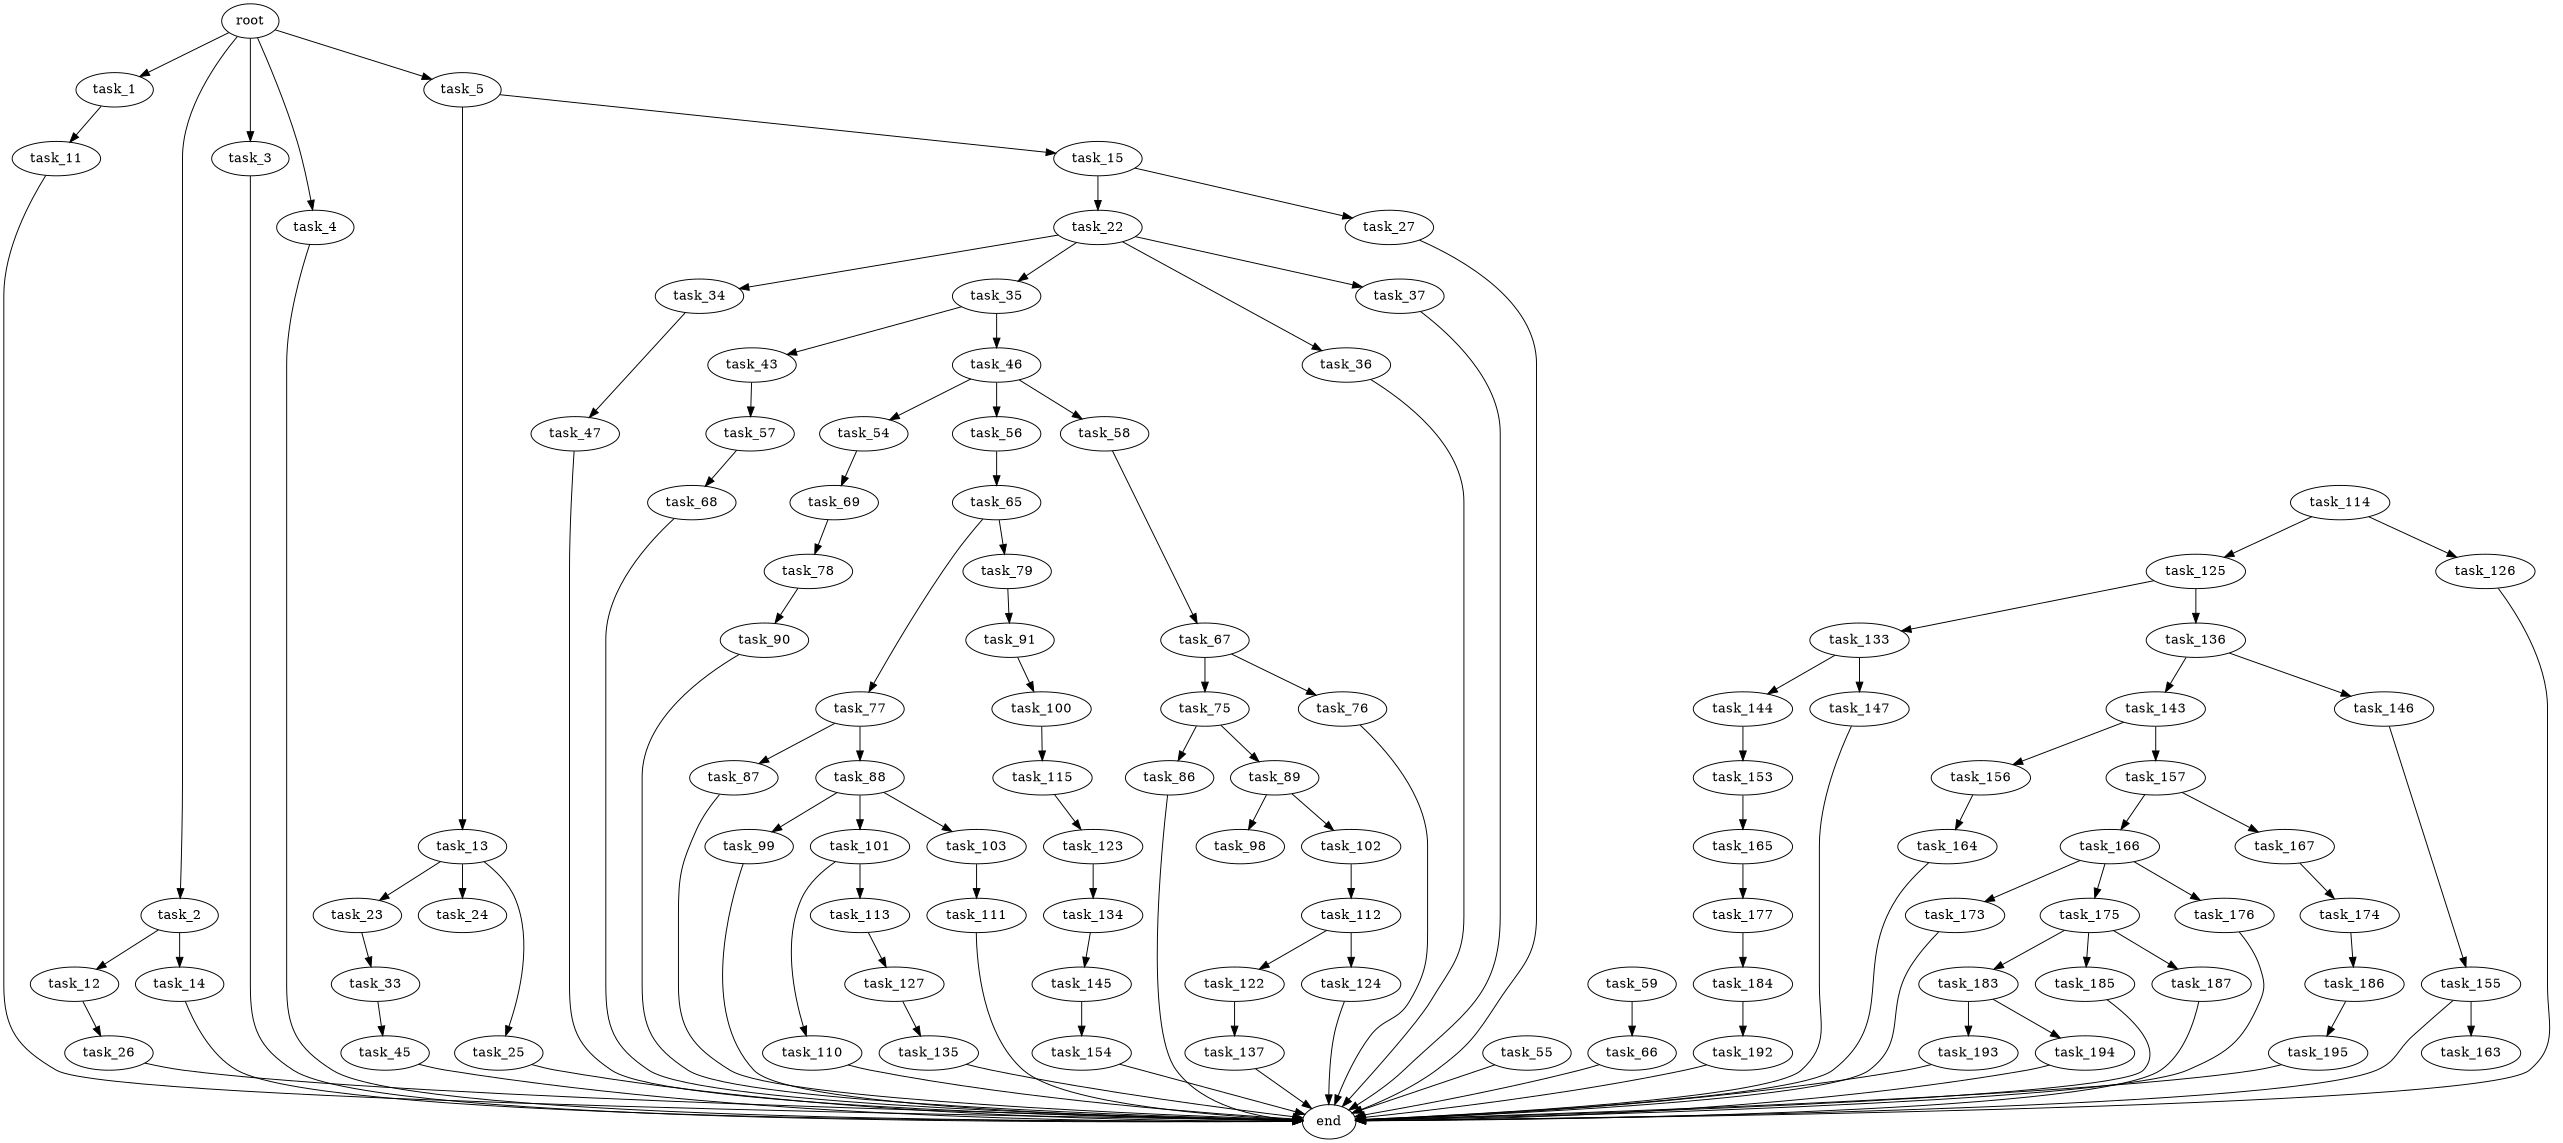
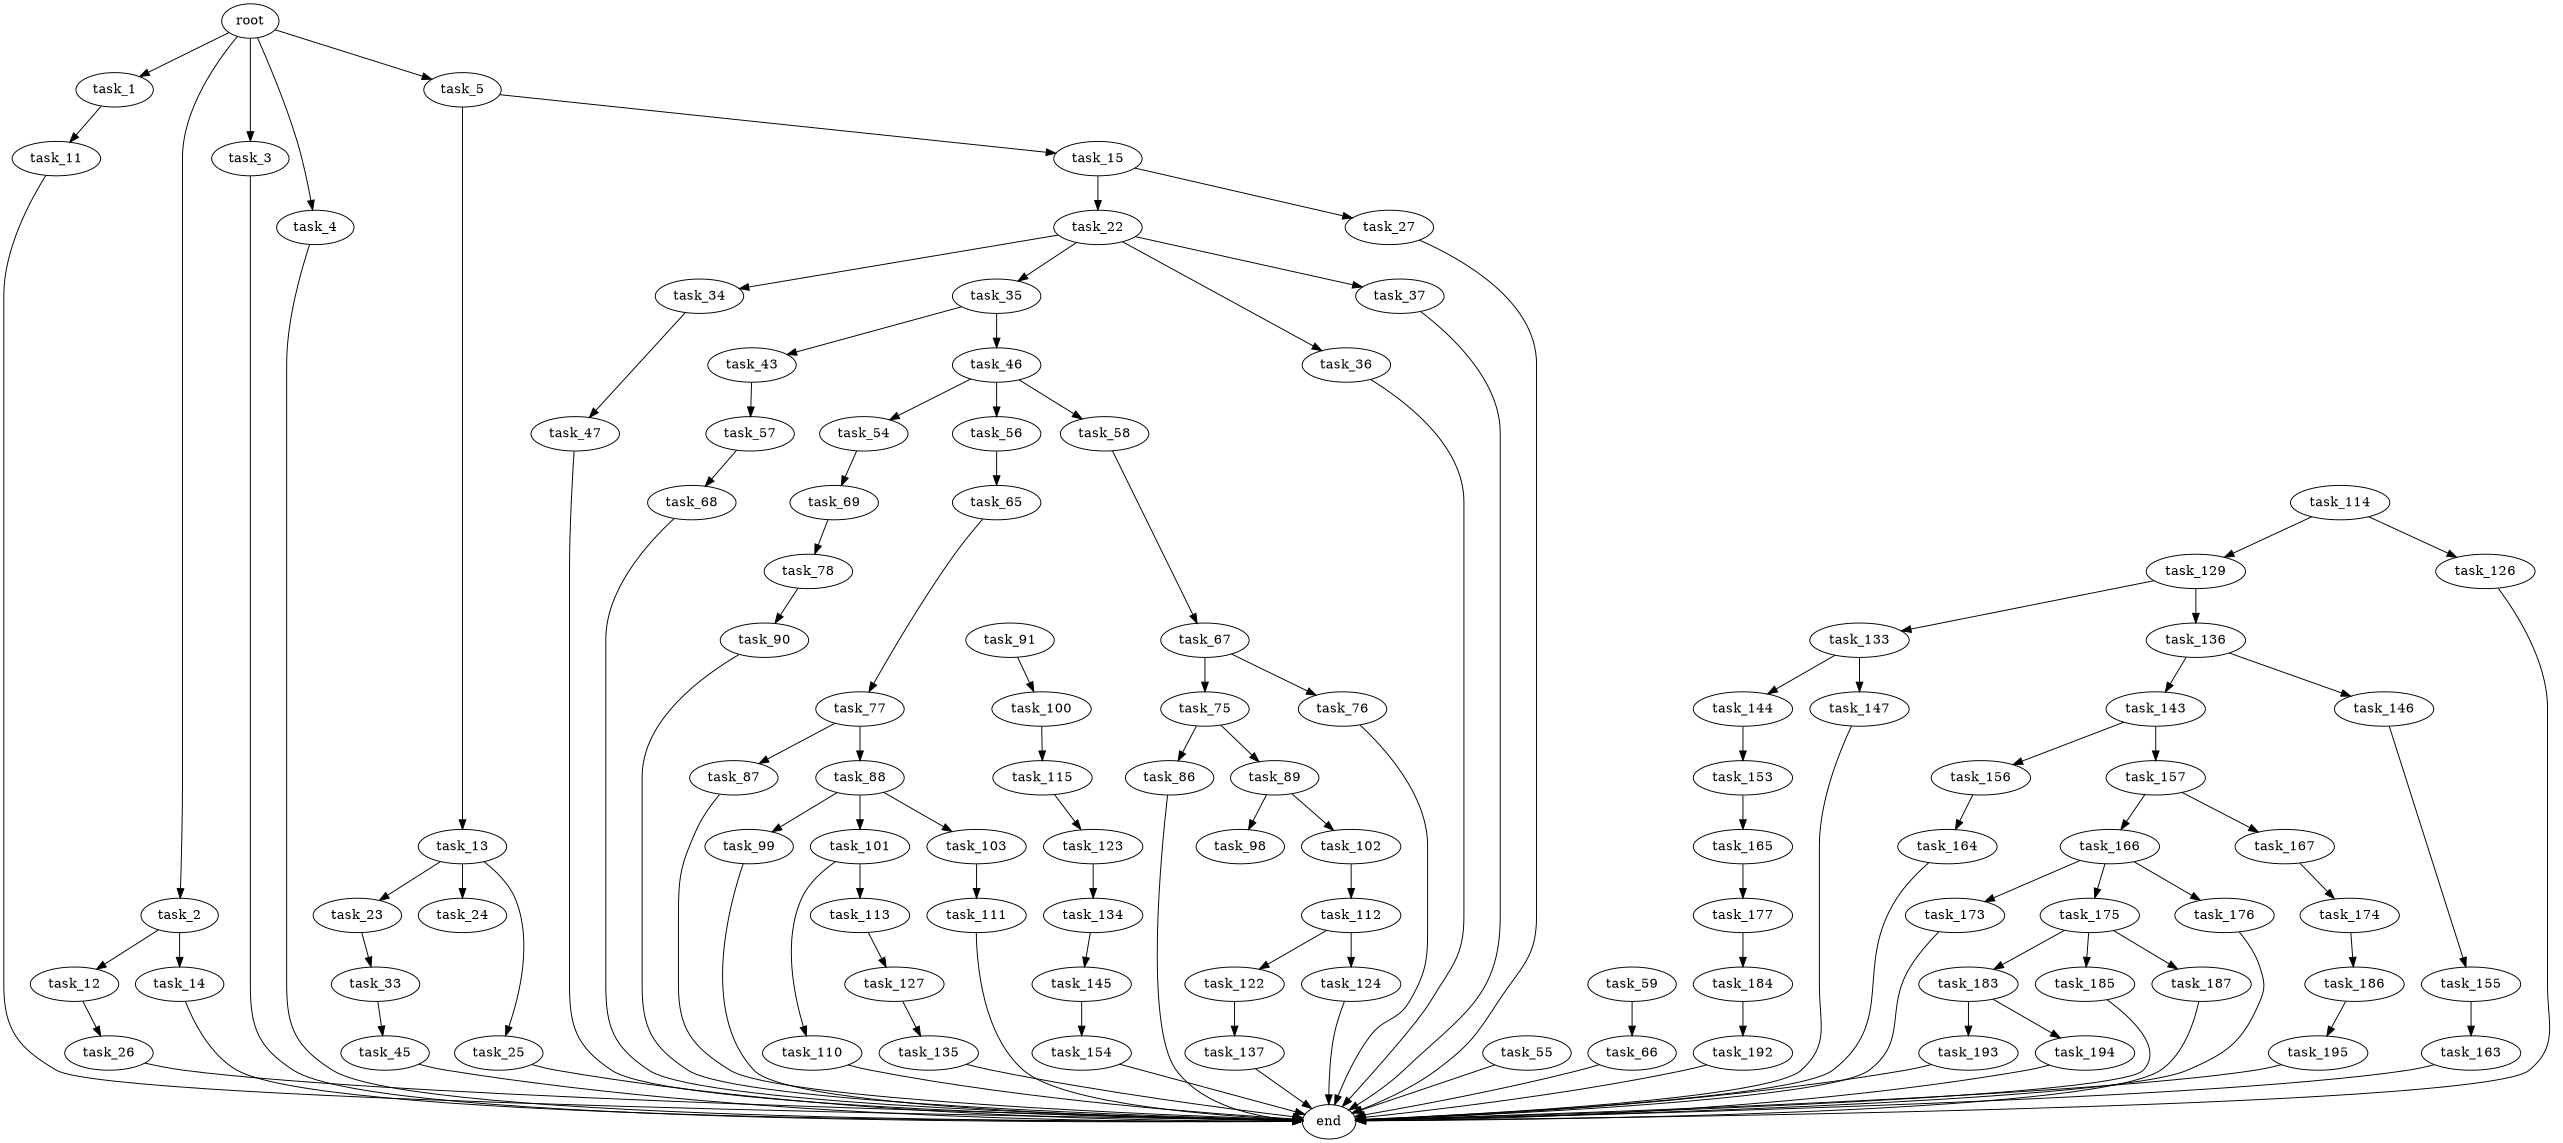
  digraph {
    root
    task_1
    task_2
    task_3
    task_4
    task_5
    task_11
    task_12
    task_14
    end
    task_13
    task_15
    task_26
    task_23
    task_24
    task_25
    task_22
    task_27
    task_33
    task_34
    task_35
    task_36
    task_37
    task_47
    task_43
    task_46
    task_45
    task_57
    task_54
    task_56
    task_58
    task_68
    task_55
    task_59
    task_66
    task_69
    task_65
    task_67
    task_78
    task_77
-   task_79
    task_75
    task_76
    task_87
    task_88
    task_91
    task_86
    task_89
    task_90
    task_98
    task_102
    task_99
    task_101
    task_103
    task_100
    task_110
    task_113
    task_111
    task_112
    task_115
    task_114
-   task_125
+   task_125 [label=task_129]
    task_126
    task_123
    task_127
    task_122
    task_124
    task_137
    task_135
    task_133
    task_136
    task_134
    task_145
    task_144
    task_147
    task_143
    task_146
    task_153
    task_154
    task_156
    task_157
    task_155
    task_164
    task_166
    task_167
    task_165
    task_163
    task_177
    task_173
    task_175
    task_176
    task_174
    task_184
    task_183
    task_185
    task_187
    task_186
    task_195
    task_193
    task_194
    task_192
    root -> task_1
    root -> task_2
    root -> task_3
    root -> task_4
    root -> task_5
    task_1 -> task_11
    task_2 -> task_12
    task_2 -> task_14
    task_3 -> end
    task_4 -> end
    task_5 -> task_13
    task_5 -> task_15
    task_11 -> end
    task_12 -> task_26
    task_14 -> end
    task_13 -> task_23
    task_13 -> task_24
    task_13 -> task_25
    task_15 -> task_22
    task_15 -> task_27
    task_26 -> end
    task_23 -> task_33
    task_25 -> end
    task_22 -> task_34
    task_22 -> task_35
    task_22 -> task_36
    task_22 -> task_37
    task_27 -> end
    task_33 -> task_45
    task_34 -> task_47
    task_35 -> task_43
    task_35 -> task_46
    task_36 -> end
    task_37 -> end
    task_47 -> end
    task_43 -> task_57
    task_46 -> task_54
    task_46 -> task_56
    task_46 -> task_58
    task_45 -> end
    task_57 -> task_68
    task_54 -> task_69
    task_56 -> task_65
    task_58 -> task_67
    task_68 -> end
    task_55 -> end
    task_59 -> task_66
    task_66 -> end
    task_69 -> task_78
    task_65 -> task_77
-   task_65 -> task_79
    task_67 -> task_75
    task_67 -> task_76
    task_78 -> task_90
    task_77 -> task_87
    task_77 -> task_88
-   task_79 -> task_91
    task_75 -> task_86
    task_75 -> task_89
    task_76 -> end
    task_87 -> end
    task_88 -> task_99
    task_88 -> task_101
    task_88 -> task_103
    task_91 -> task_100
    task_86 -> end
    task_89 -> task_98
    task_89 -> task_102
    task_90 -> end
    task_102 -> task_112
    task_99 -> end
    task_101 -> task_110
    task_101 -> task_113
    task_103 -> task_111
    task_100 -> task_115
    task_110 -> end
    task_113 -> task_127
    task_111 -> end
    task_112 -> task_122
    task_112 -> task_124
    task_115 -> task_123
    task_114 -> task_125
    task_114 -> task_126
    task_125 -> task_133
    task_125 -> task_136
    task_126 -> end
    task_123 -> task_134
    task_127 -> task_135
    task_122 -> task_137
    task_124 -> end
    task_137 -> end
    task_135 -> end
    task_133 -> task_144
    task_133 -> task_147
    task_136 -> task_143
    task_136 -> task_146
    task_134 -> task_145
    task_145 -> task_154
    task_144 -> task_153
    task_147 -> end
    task_143 -> task_156
    task_143 -> task_157
    task_146 -> task_155
    task_153 -> task_165
    task_154 -> end
    task_156 -> task_164
    task_157 -> task_166
    task_157 -> task_167
    task_155 -> task_163
    task_164 -> end
    task_166 -> task_173
    task_166 -> task_175
    task_166 -> task_176
    task_167 -> task_174
    task_165 -> task_177
-   task_155 -> end
+   task_163 -> end
    task_177 -> task_184
    task_173 -> end
    task_175 -> task_183
    task_175 -> task_185
    task_175 -> task_187
    task_176 -> end
    task_174 -> task_186
    task_184 -> task_192
    task_183 -> task_193
    task_183 -> task_194
    task_185 -> end
    task_187 -> end
    task_186 -> task_195
    task_195 -> end
    task_193 -> end
    task_194 -> end
    task_192 -> end
  }
